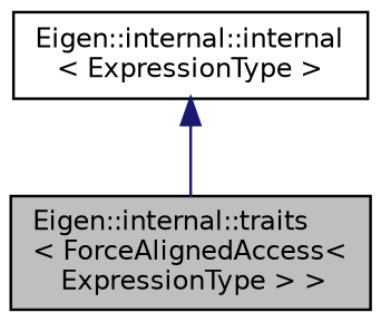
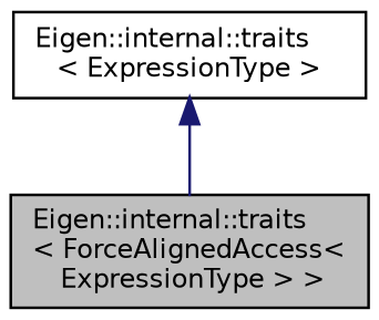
  digraph {
    fontname="DejaVu Sans"
    node [color=black fontname="DejaVu Sans" fontsize=10 shape=record style=filled]
    n1 [fillcolor=grey75 fontcolor=black height=0.2 label="Eigen::internal::traits\l\< ForceAlignedAccess\<\l ExpressionType \> \>" width=0.4]
-   n2 [fillcolor=white height=0.2 label="Eigen::internal::internal\l\< ExpressionType \>" width=0.4]
+   n2 [fillcolor=white height=0.2 label="Eigen::internal::traits\l\< ExpressionType \>" width=0.4]
    n2 -> n1 [color=midnightblue dir=back fontname="DejaVu Sans" fontsize=10 labelfontname=Helvetica labelfontsize=10 style=solid]
  }
